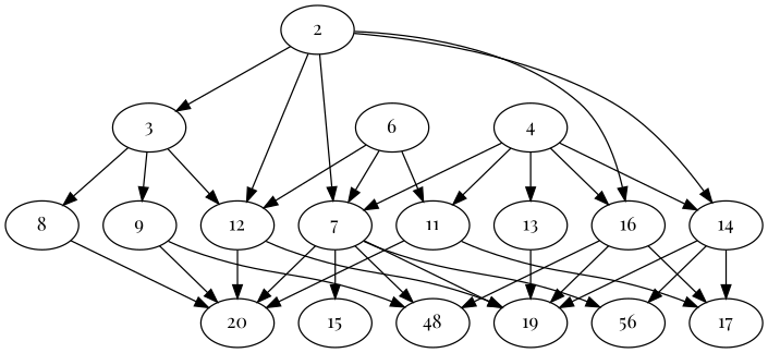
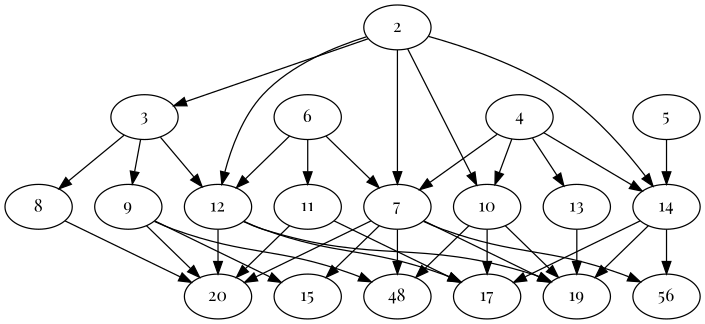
  digraph {
    fontname="Playfair Display"
    node [alpha=0.11 fontname="Playfair Display"]
    edge [fontname="Playfair Display"]
    7 [alpha=0.07 expect_size=13059072]
    15 [alpha=0.02 expect_size=48586752]
    n3 [expect_size=8378368 label=56]
    n4 [alpha=0.06 expect_size=24992768 label=48]
    19 [expect_size=27017216]
    20 [alpha=0.08 expect_size=36205568]
    13 [alpha=0.15 expect_size=46219264]
    14 [alpha=0.07 expect_size=20817920]
    17 [alpha=0.12 expect_size=7537664]
    2 [expect_size=44413952]
-   10 [alpha=0.01 expect_size=34705408 label=16]
+   10 [alpha=0.01 expect_size=34705408]
    12 [expect_size=20396032]
    3 [alpha=0.09 expect_size=39106560]
    8 [alpha=0.01 expect_size=23856128]
    9 [alpha=0.04 expect_size=28135424]
    4 [alpha=0.12 expect_size=6283264]
    11 [alpha=0.17 expect_size=22844416]
+   5 [alpha=0.03 expect_size=50665472]
    6 [alpha=0.20 expect_size=41094144]
    7 -> 15
    7 -> n3
    7 -> n4
    7 -> 19
    7 -> 20
    13 -> 19
    14 -> n3
    14 -> 19
    14 -> 17
    2 -> 7
    2 -> 14
    2 -> 10
    2 -> 12
    2 -> 3
    10 -> n4
    10 -> 19
    10 -> 17
    12 -> 19
    12 -> 20
+   12 -> 17
    3 -> 12
    3 -> 8
    3 -> 9
    8 -> 20
+   9 -> 15
    9 -> n4
    9 -> 20
    4 -> 7
    4 -> 13
    4 -> 14
    4 -> 10
-   4 -> 11
    11 -> 20
    11 -> 17
+   5 -> 14
    6 -> 7
    6 -> 12
    6 -> 11
  }
